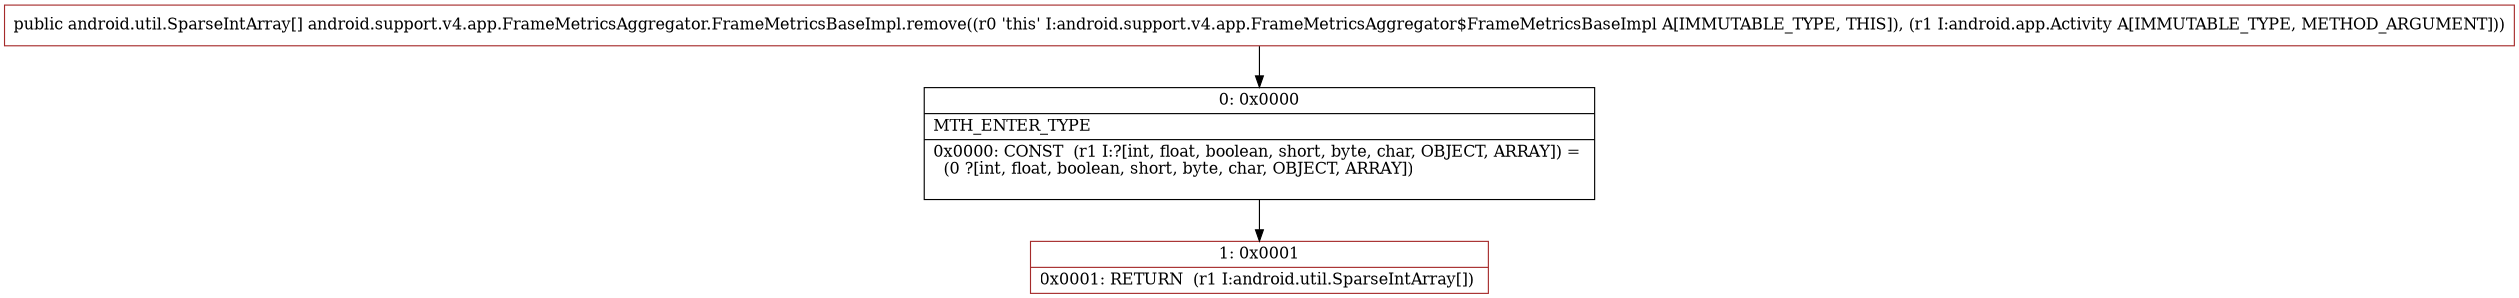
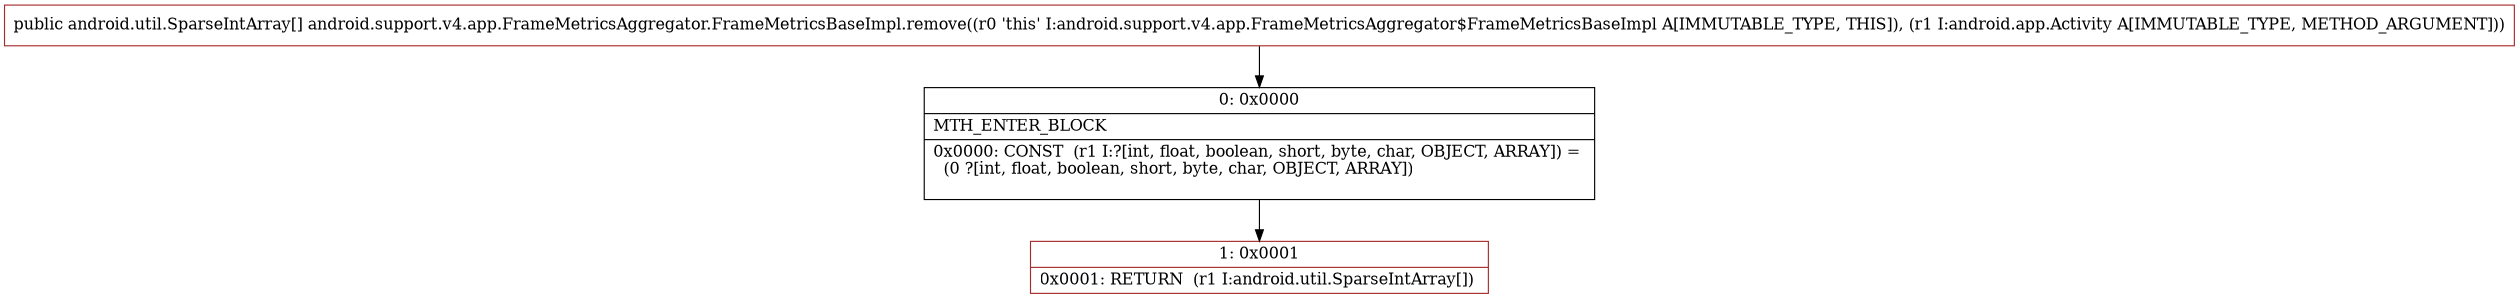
  digraph {
    node [shape=record color=brown]
-   n1 [label="{0\:\ 0x0000|MTH_ENTER_TYPE\l|0x0000: CONST  (r1 I:?[int, float, boolean, short, byte, char, OBJECT, ARRAY]) = \l  (0 ?[int, float, boolean, short, byte, char, OBJECT, ARRAY])\l \l}" color=black]
+   n1 [label="{0\:\ 0x0000|MTH_ENTER_BLOCK\l|0x0000: CONST  (r1 I:?[int, float, boolean, short, byte, char, OBJECT, ARRAY]) = \l  (0 ?[int, float, boolean, short, byte, char, OBJECT, ARRAY])\l \l}" color=black]
    n2 [label="{1\:\ 0x0001|0x0001: RETURN  (r1 I:android.util.SparseIntArray[]) \l}"]
    n3 [label="{public android.util.SparseIntArray[] android.support.v4.app.FrameMetricsAggregator.FrameMetricsBaseImpl.remove((r0 'this' I:android.support.v4.app.FrameMetricsAggregator$FrameMetricsBaseImpl A[IMMUTABLE_TYPE, THIS]), (r1 I:android.app.Activity A[IMMUTABLE_TYPE, METHOD_ARGUMENT])) }"]
    n1 -> n2
    n3 -> n1
  }
